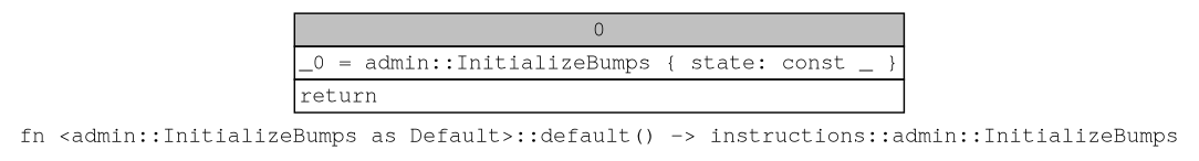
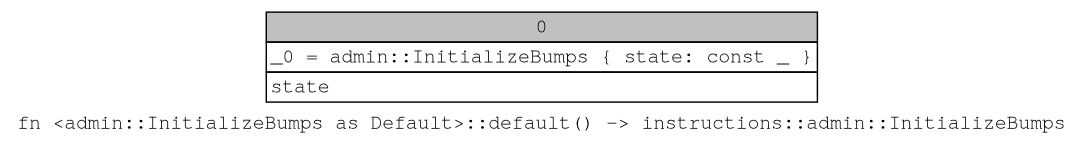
  digraph {
    fontname="Courier, monospace"
    label=<fn &lt;admin::InitializeBumps as Default&gt;::default() -&gt; instructions::admin::InitializeBumps<br align="left"/>>
-   n1 [fontname="Courier, monospace" label=<<table border="0" cellborder="1" cellspacing="0"><tr><td bgcolor="gray" align="center" colspan="1">0</td></tr><tr><td align="left" balign="left">_0 = admin::InitializeBumps { state: const _ }<br/></td></tr><tr><td align="left">return</td></tr></table>> shape=none]
+   n1 [fontname="Courier, monospace" label=<<table border="0" cellborder="1" cellspacing="0"><tr><td bgcolor="gray" align="center" colspan="1">0</td></tr><tr><td align="left" balign="left">_0 = admin::InitializeBumps { state: const _ }<br/></td></tr><tr><td align="left">state</td></tr></table>> shape=none]
  }
